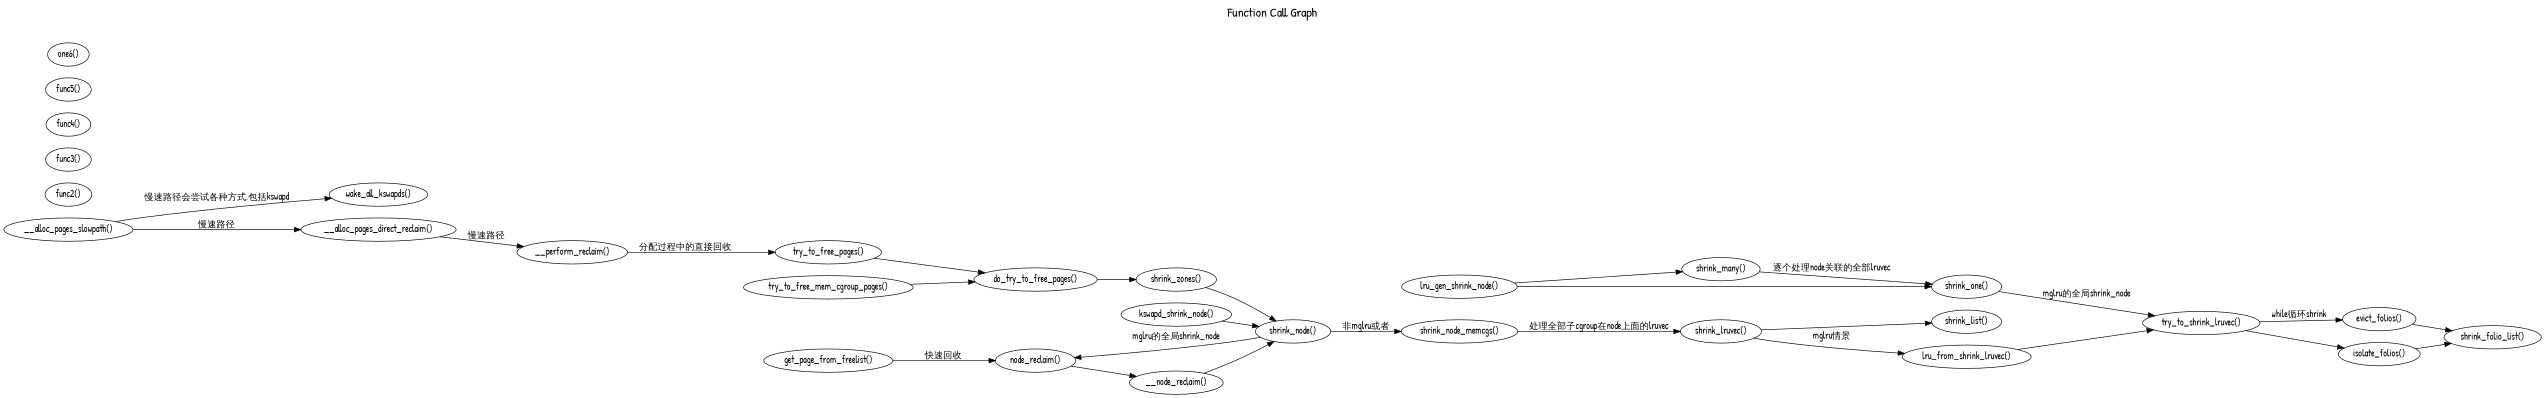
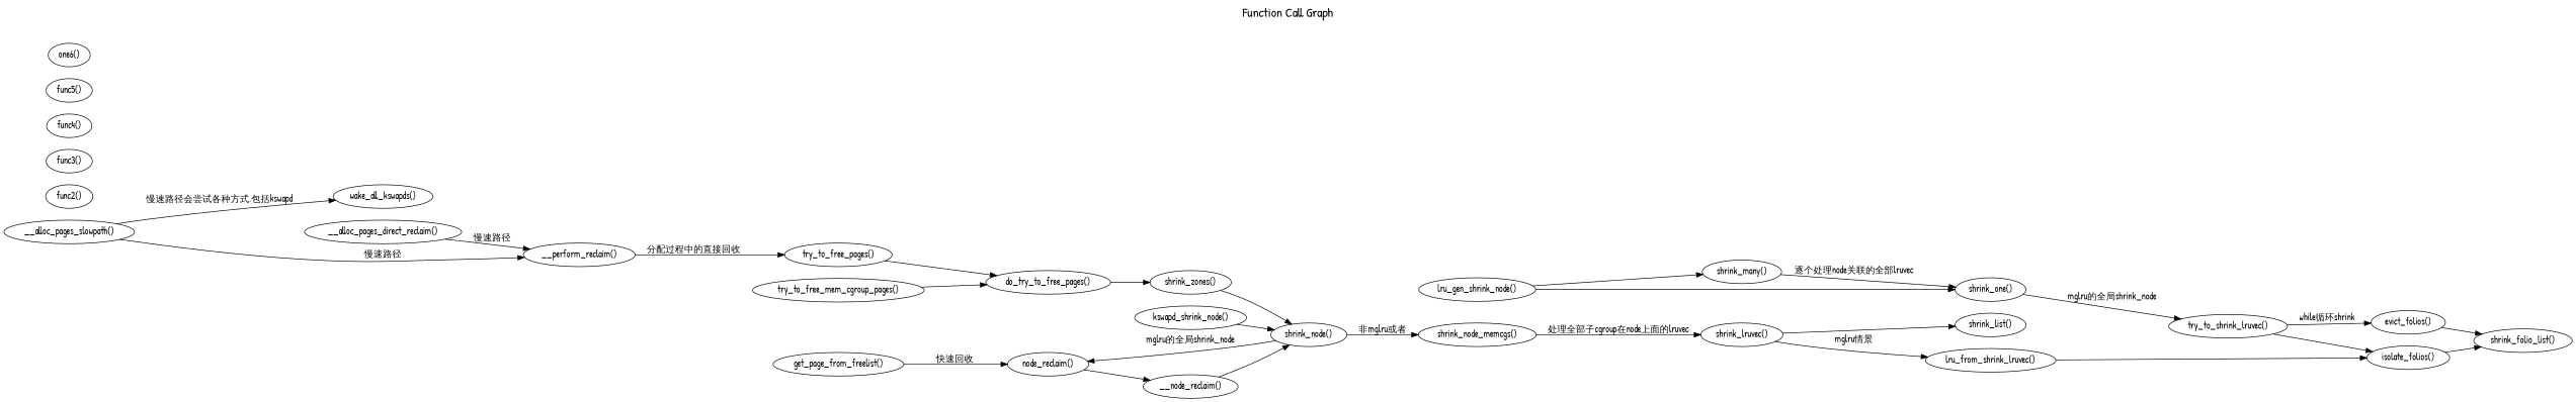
  digraph {
    fontname="Patrick Hand"
    fontsize=20
    label="Function Call Graph"
    labelloc=t
    rankdir=LR
    node [fontname="Patrick Hand" shape=ellipse]
    edge [fontname="Patrick Hand"]
    n1 [label="node_reclaim()"]
    n2 [label="__node_reclaim()"]
    n3 [label="shrink_node()"]
    n4 [label="func2()"]
    n5 [label="func3()"]
    n6 [label="func4()"]
    n7 [label="func5()"]
    n8 [label="one6()"]
    n9 [label="get_page_from_freelist()"]
    n10 [label="wake_all_kswapds()"]
    n11 [label="__alloc_pages_slowpath()"]
    n12 [label="__alloc_pages_direct_reclaim()"]
    n13 [label="__perform_reclaim()"]
    n14 [label="try_to_free_pages()"]
    n15 [label="do_try_to_free_pages()"]
    n16 [label="shrink_zones()"]
    n17 [label="shrink_node_memcgs()"]
    n18 [label="kswapd_shrink_node()"]
    n19 [label="try_to_free_mem_cgroup_pages()"]
    n20 [label="shrink_lruvec()"]
    n21 [label="shrink_list()"]
    n22 [label="lru_from_shrink_lruvec()"]
    n23 [label="lru_gen_shrink_node()"]
    n24 [label="shrink_one()"]
    n25 [label="shrink_many()"]
    n26 [label="try_to_shrink_lruvec()"]
    n27 [label="isolate_folios()"]
    n28 [label="evict_folios()"]
    n29 [label="shrink_folio_list()"]
    n1 -> n2
    n2 -> n3
    n3 -> n1 [label="mglru的全局shrink_node"]
    n3 -> n17 [label="非mglru或者"]
    n9 -> n1 [label="快速回收"]
    n11 -> n10 [label="慢速路径会尝试各种方式,包括kswapd"]
-   n11 -> n12 [label="慢速路径"]
+   n11 -> n13 [label="慢速路径"]
    n12 -> n13 [label="慢速路径"]
    n13 -> n14 [label="分配过程中的直接回收"]
    n14 -> n15
    n15 -> n16
    n16 -> n3
    n17 -> n20 [label="处理全部子cgroup在node上面的lruvec"]
    n18 -> n3
    n19 -> n15
    n20 -> n21
    n20 -> n22 [label="mglru情景"]
-   n22 -> n26
+   n22 -> n27
    n23 -> n24
    n23 -> n25
    n24 -> n26 [label="mglru的全局shrink_node"]
    n25 -> n24 [label="逐个处理node关联的全部lruvec"]
    n26 -> n27
    n26 -> n28 [label="while循环shrink"]
    n27 -> n29
    n28 -> n29
  }
